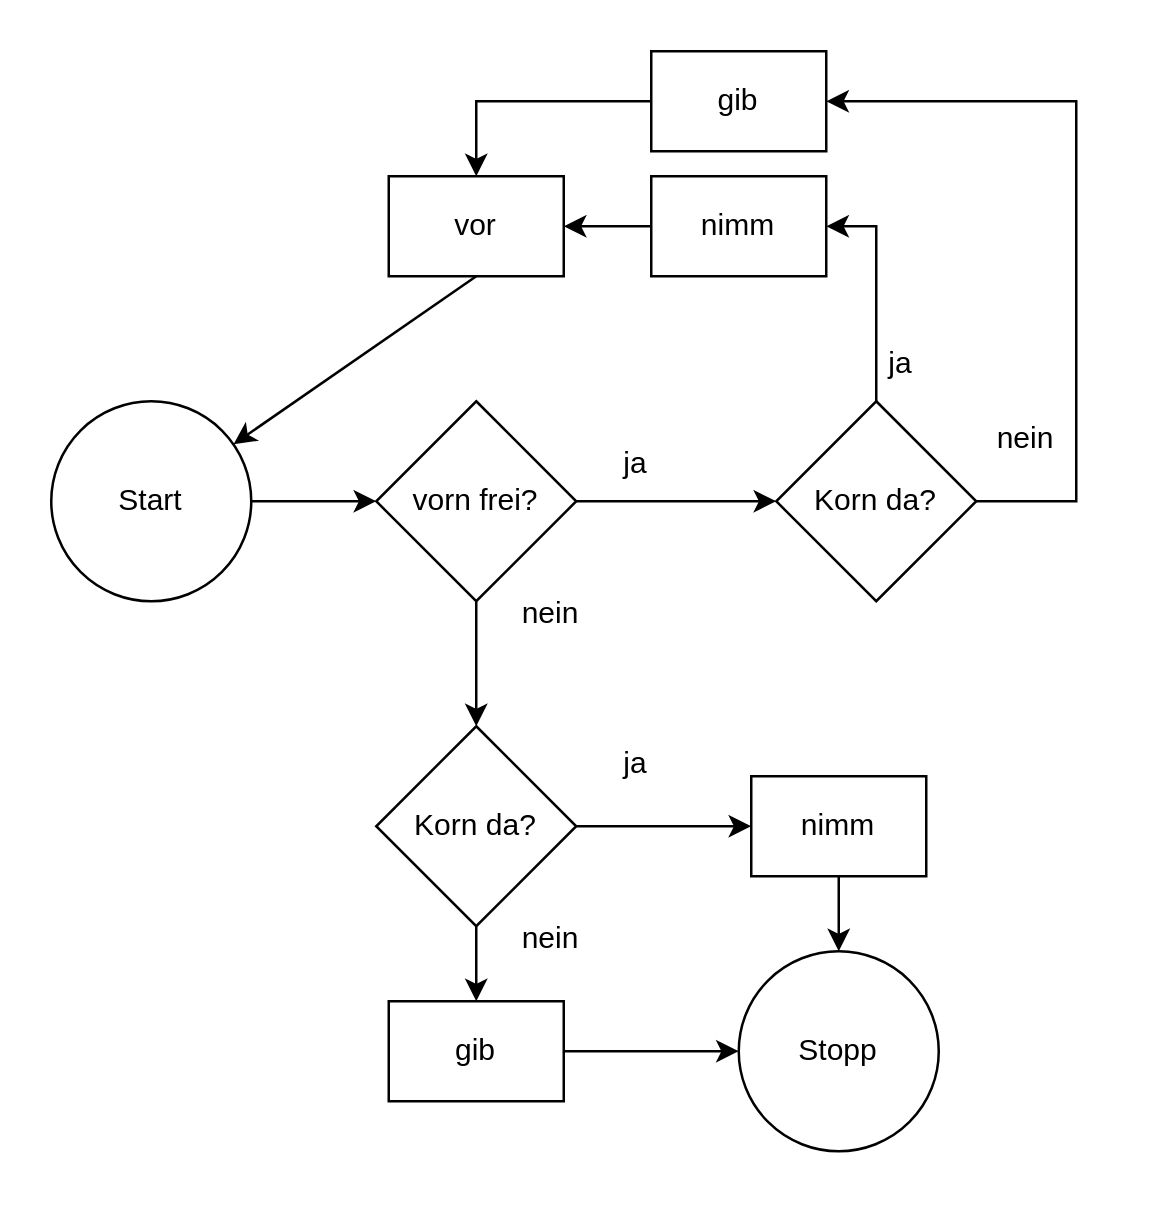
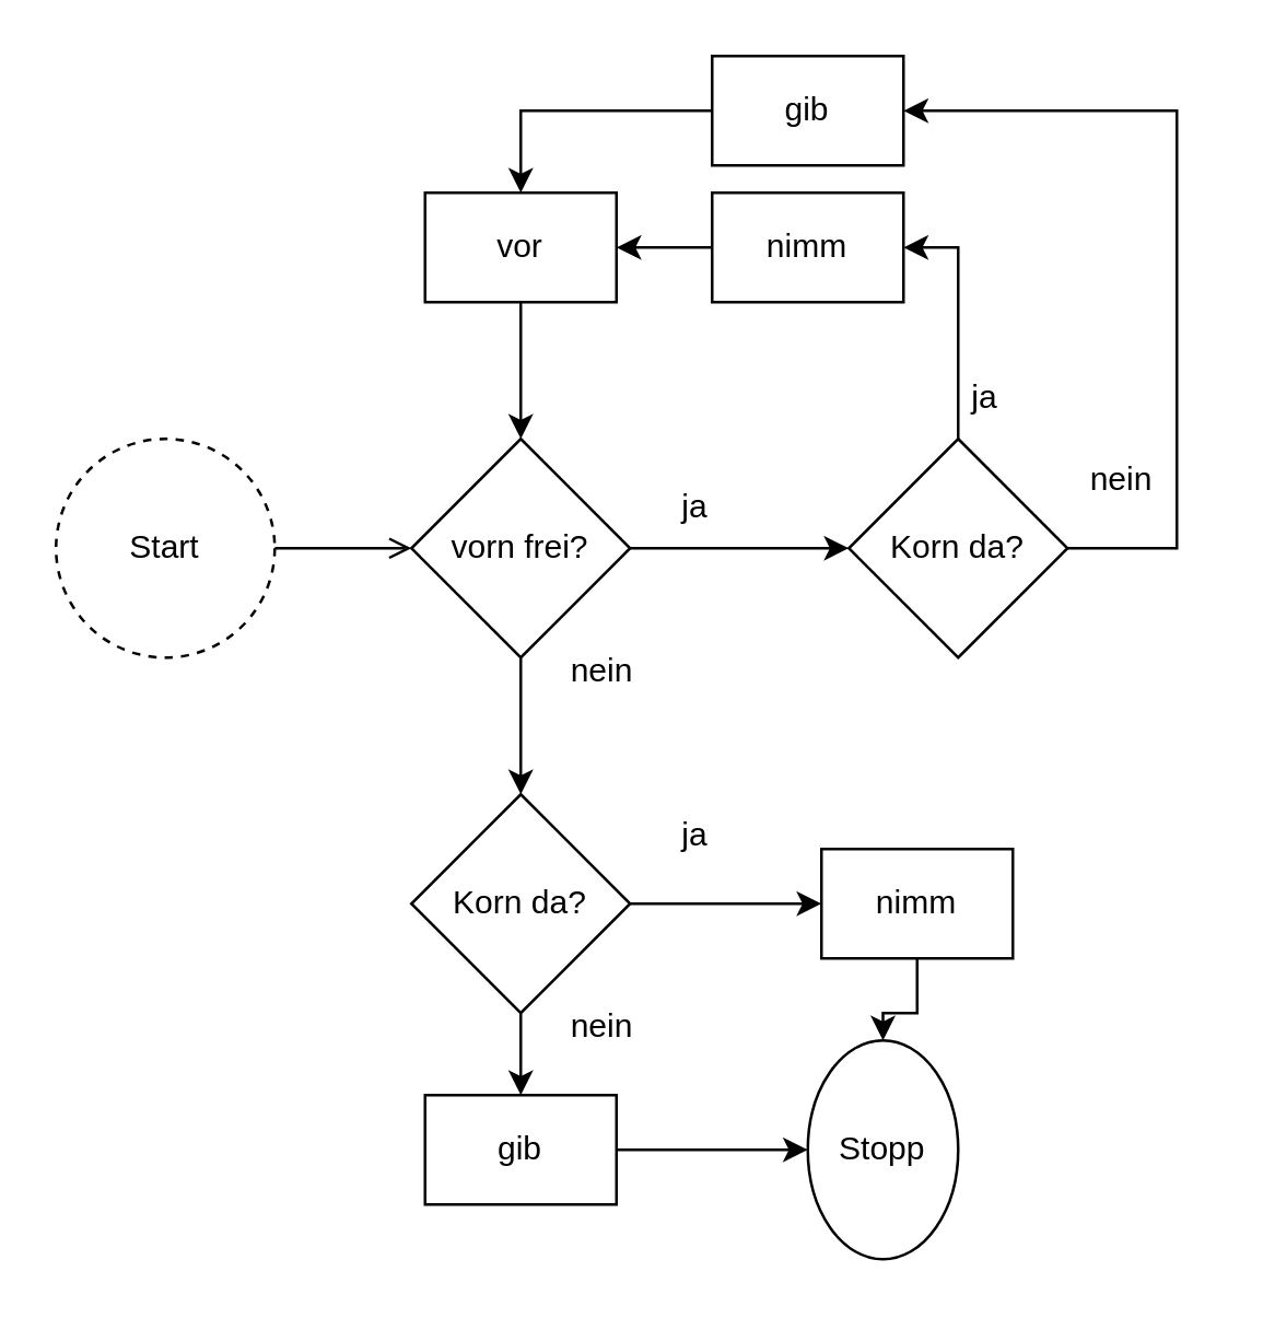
  <mxCell id="0" />
  <mxCell id="1" parent="0" />
- <mxCell id="2" value="" style="edgeStyle=orthogonalEdgeStyle;rounded=0;orthogonalLoop=1;jettySize=auto;html=1;" parent="1" source="3" target="7" edge="1"><mxGeometry relative="1" as="geometry" /></mxCell>
- <mxCell id="3" value="Start" style="ellipse;whiteSpace=wrap;html=1;aspect=fixed;" parent="1" vertex="1"><mxGeometry x="20" y="160" width="80" height="80" as="geometry" /></mxCell>
+ <mxCell id="2" value="" style="edgeStyle=orthogonalEdgeStyle;rounded=0;orthogonalLoop=1;jettySize=auto;html=1;endArrow=open;" parent="1" source="3" target="7" edge="1"><mxGeometry relative="1" as="geometry" /></mxCell>
+ <mxCell id="3" value="Start" style="ellipse;whiteSpace=wrap;html=1;aspect=fixed;dashed=1;" parent="1" vertex="1"><mxGeometry x="20" y="160" width="80" height="80" as="geometry" /></mxCell>
  <mxCell id="4" value="Korn da?" style="rhombus;whiteSpace=wrap;html=1;" parent="1" vertex="1"><mxGeometry x="310" y="160" width="80" height="80" as="geometry" /></mxCell>
  <mxCell id="5" value="" style="edgeStyle=orthogonalEdgeStyle;rounded=0;orthogonalLoop=1;jettySize=auto;html=1;" parent="1" source="7" target="4" edge="1"><mxGeometry relative="1" as="geometry" /></mxCell>
  <mxCell id="6" value="" style="edgeStyle=orthogonalEdgeStyle;rounded=0;orthogonalLoop=1;jettySize=auto;html=1;" parent="1" source="7" target="21" edge="1"><mxGeometry relative="1" as="geometry" /></mxCell>
  <mxCell id="7" value="vorn frei?" style="rhombus;whiteSpace=wrap;html=1;" parent="1" vertex="1"><mxGeometry x="150" y="160" width="80" height="80" as="geometry" /></mxCell>
  <mxCell id="8" value="" style="edgeStyle=orthogonalEdgeStyle;rounded=0;orthogonalLoop=1;jettySize=auto;html=1;" parent="1" source="9" target="28" edge="1"><mxGeometry relative="1" as="geometry" /></mxCell>
  <mxCell id="9" value="nimm" style="rounded=0;whiteSpace=wrap;html=1;" parent="1" vertex="1"><mxGeometry x="260" y="70" width="70" height="40" as="geometry" /></mxCell>
  <mxCell id="10" value="ja" style="text;html=1;align=center;verticalAlign=middle;whiteSpace=wrap;rounded=0;" parent="1" vertex="1"><mxGeometry x="224" y="290" width="60" height="30" as="geometry" /></mxCell>
  <mxCell id="11" value="ja" style="text;html=1;align=center;verticalAlign=middle;whiteSpace=wrap;rounded=0;" parent="1" vertex="1"><mxGeometry x="330" y="130" width="60" height="30" as="geometry" /></mxCell>
  <mxCell id="12" value="nein" style="text;html=1;align=center;verticalAlign=middle;whiteSpace=wrap;rounded=0;" parent="1" vertex="1"><mxGeometry x="380" y="160" width="60" height="30" as="geometry" /></mxCell>
  <mxCell id="13" value="" style="endArrow=classic;html=1;rounded=0;entryX=1;entryY=0.5;entryDx=0;entryDy=0;" parent="1" target="9" edge="1"><mxGeometry width="50" height="50" relative="1" as="geometry"><mxPoint x="350" y="160" as="sourcePoint" /><mxPoint x="400" y="110" as="targetPoint" /><Array as="points"><mxPoint x="350" y="90" /></Array></mxGeometry></mxCell>
  <mxCell id="14" value="gib" style="rounded=0;whiteSpace=wrap;html=1;" parent="1" vertex="1"><mxGeometry x="260" y="20" width="70" height="40" as="geometry" /></mxCell>
  <mxCell id="15" value="" style="endArrow=classic;html=1;rounded=0;entryX=1;entryY=0.5;entryDx=0;entryDy=0;" parent="1" target="14" edge="1"><mxGeometry width="50" height="50" relative="1" as="geometry"><mxPoint x="390" y="200" as="sourcePoint" /><mxPoint x="440" y="150" as="targetPoint" /><Array as="points"><mxPoint x="430" y="200" /><mxPoint x="430" y="40" /></Array></mxGeometry></mxCell>
  <mxCell id="16" value="" style="endArrow=classic;html=1;rounded=0;exitX=0;exitY=0.5;exitDx=0;exitDy=0;entryX=0.5;entryY=0;entryDx=0;entryDy=0;" parent="1" source="14" target="28" edge="1"><mxGeometry width="50" height="50" relative="1" as="geometry"><mxPoint x="100" y="85" as="sourcePoint" /><mxPoint x="190" y="80" as="targetPoint" /><Array as="points"><mxPoint x="190" y="40" /><mxPoint x="190" y="50" /></Array></mxGeometry></mxCell>
  <mxCell id="17" value="ja" style="text;html=1;align=center;verticalAlign=middle;whiteSpace=wrap;rounded=0;" parent="1" vertex="1"><mxGeometry x="224" y="170" width="60" height="30" as="geometry" /></mxCell>
  <mxCell id="18" value="nein" style="text;html=1;align=center;verticalAlign=middle;whiteSpace=wrap;rounded=0;" parent="1" vertex="1"><mxGeometry x="190" y="360" width="60" height="30" as="geometry" /></mxCell>
  <mxCell id="19" value="" style="edgeStyle=orthogonalEdgeStyle;rounded=0;orthogonalLoop=1;jettySize=auto;html=1;" parent="1" source="21" target="23" edge="1"><mxGeometry relative="1" as="geometry" /></mxCell>
  <mxCell id="20" value="" style="edgeStyle=orthogonalEdgeStyle;rounded=0;orthogonalLoop=1;jettySize=auto;html=1;" parent="1" source="21" target="25" edge="1"><mxGeometry relative="1" as="geometry" /></mxCell>
  <mxCell id="21" value="Korn da?" style="rhombus;whiteSpace=wrap;html=1;" parent="1" vertex="1"><mxGeometry x="150" y="290" width="80" height="80" as="geometry" /></mxCell>
  <mxCell id="22" value="" style="edgeStyle=orthogonalEdgeStyle;rounded=0;orthogonalLoop=1;jettySize=auto;html=1;" parent="1" source="23" target="26" edge="1"><mxGeometry relative="1" as="geometry" /></mxCell>
  <mxCell id="23" value="nimm" style="rounded=0;whiteSpace=wrap;html=1;" parent="1" vertex="1"><mxGeometry x="300" y="310" width="70" height="40" as="geometry" /></mxCell>
  <mxCell id="24" value="" style="edgeStyle=orthogonalEdgeStyle;rounded=0;orthogonalLoop=1;jettySize=auto;html=1;" parent="1" source="25" target="26" edge="1"><mxGeometry relative="1" as="geometry" /></mxCell>
  <mxCell id="25" value="gib" style="rounded=0;whiteSpace=wrap;html=1;" parent="1" vertex="1"><mxGeometry x="155" y="400" width="70" height="40" as="geometry" /></mxCell>
- <mxCell id="26" value="Stopp" style="ellipse;whiteSpace=wrap;html=1;aspect=fixed;" parent="1" vertex="1"><mxGeometry x="295" y="380" width="80" height="80" as="geometry" /></mxCell>
+ <mxCell id="26" value="Stopp" style="ellipse;whiteSpace=wrap;html=1;aspect=fixed;" parent="1" vertex="1"><mxGeometry x="295" y="380" width="55" height="80" as="geometry" /></mxCell>
  <mxCell id="27" value="nein" style="text;html=1;align=center;verticalAlign=middle;whiteSpace=wrap;rounded=0;" parent="1" vertex="1"><mxGeometry x="190" y="230" width="60" height="30" as="geometry" /></mxCell>
  <mxCell id="28" value="vor" style="rounded=0;whiteSpace=wrap;html=1;" parent="1" vertex="1"><mxGeometry x="155" y="70" width="70" height="40" as="geometry" /></mxCell>
- <mxCell id="29" value="" style="endArrow=classic;html=1;rounded=0;exitX=0.5;exitY=1;exitDx=0;exitDy=0;" parent="1" source="28" target="3" edge="1"><mxGeometry width="50" height="50" relative="1" as="geometry"><mxPoint x="450" y="330" as="sourcePoint" /><mxPoint x="500" y="280" as="targetPoint" /></mxGeometry></mxCell>
+ <mxCell id="29" value="" style="endArrow=classic;html=1;rounded=0;exitX=0.5;exitY=1;exitDx=0;exitDy=0;entryX=0.5;entryY=0;entryDx=0;entryDy=0;" parent="1" source="28" target="7" edge="1"><mxGeometry width="50" height="50" relative="1" as="geometry"><mxPoint x="450" y="330" as="sourcePoint" /><mxPoint x="500" y="280" as="targetPoint" /></mxGeometry></mxCell>
